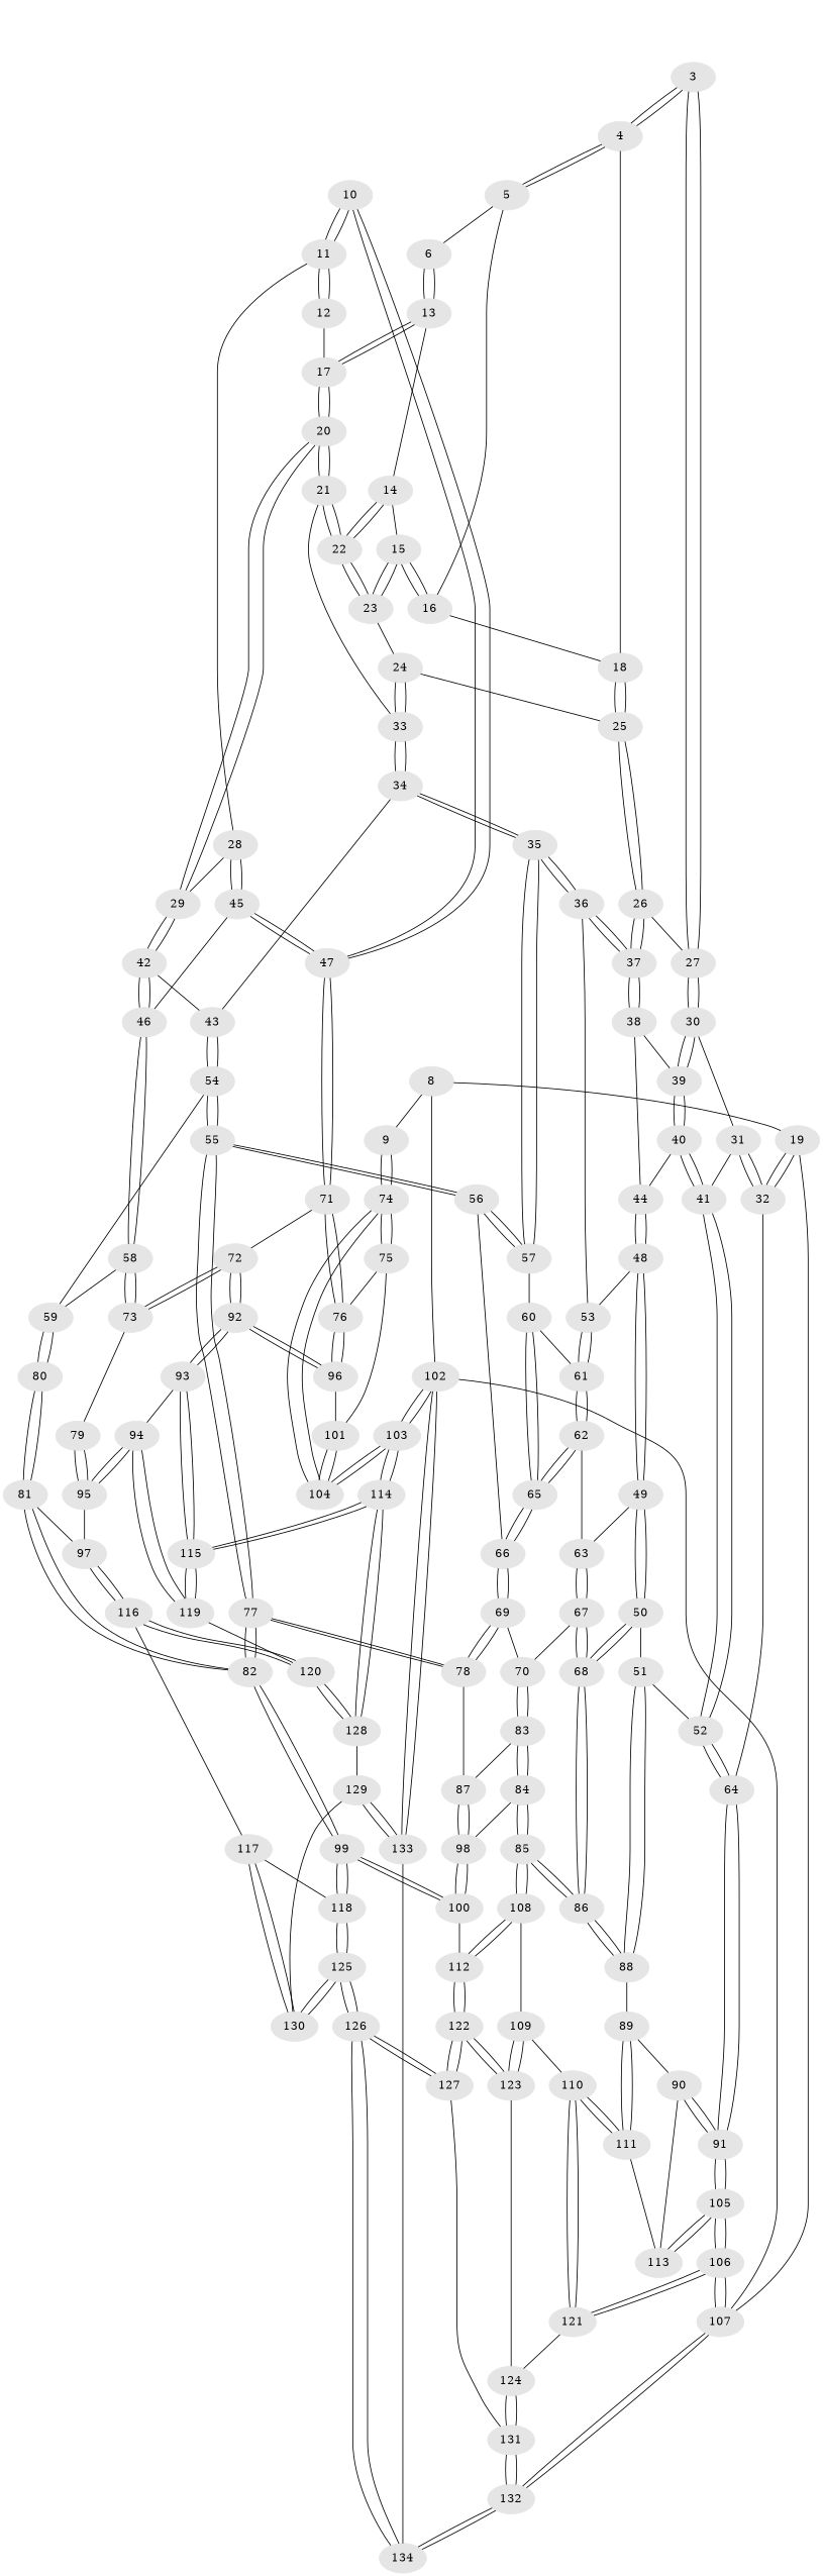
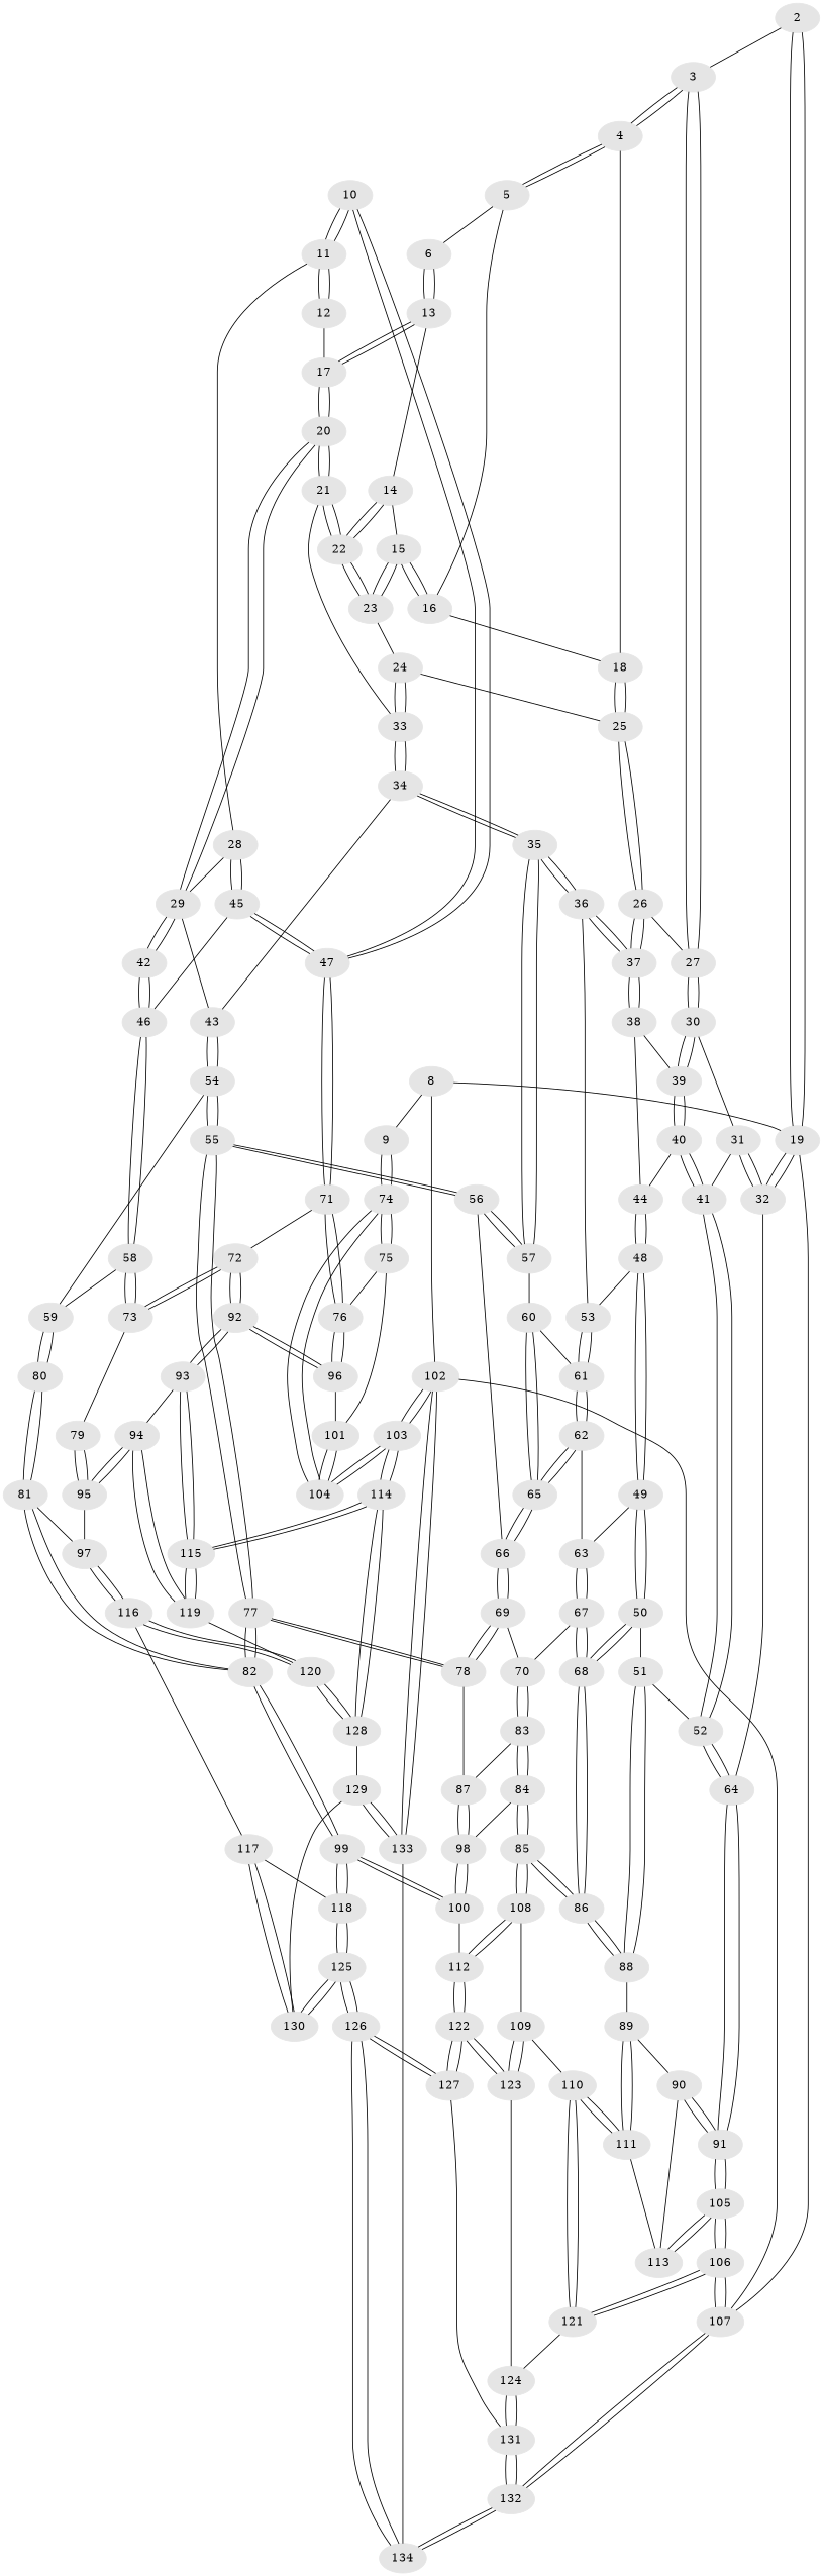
  graph {
    node [color=gray90 style=filled]
+   2
    3
    19
    8
    9
    102
    4
    27
    32
    107
    5
    18
    30
    6
    16
    25
    13
    17
    14
    12
    74
    103
    133
    10
    11
    47
    75
    104
    28
    71
    29
    45
    20
    15
    22
    23
    24
    21
    26
    64
    132
    33
    42
    34
    37
    38
    31
    39
    46
    43
    41
    40
    52
    91
    35
    36
    57
    54
    53
    60
    61
    44
    48
    58
    55
    59
    49
    73
    72
    76
    50
    63
    51
    68
    67
    88
    86
    89
    62
    56
    77
    80
    66
    78
    82
    69
    65
    79
    81
    70
    105
    83
    87
    84
    92
    96
    93
    95
    101
    99
    98
    97
    116
    100
    118
    85
    108
    112
    109
    90
    111
    113
    106
    94
    115
    119
    120
    117
    125
    122
    114
    134
    128
    121
    124
    110
    123
    127
    129
    130
    126
    131
+   2 -- 3
+   2 -- 19
+   2 -- 19
    3 -- 4
    3 -- 4
    3 -- 27
    3 -- 27
    19 -- 32
    19 -- 32
    19 -- 107
    8 -- 19
    8 -- 9
    8 -- 102
    9 -- 74
    9 -- 74
    102 -- 107
    102 -- 103
    102 -- 103
    102 -- 133
    102 -- 133
    4 -- 5
    4 -- 5
    4 -- 18
    27 -- 30
    27 -- 30
    32 -- 64
    107 -- 132
    107 -- 132
    5 -- 6
    5 -- 16
    18 -- 25
    18 -- 25
    30 -- 31
    30 -- 39
    30 -- 39
    6 -- 13
    6 -- 13
    16 -- 18
    25 -- 26
    25 -- 26
    13 -- 17
    13 -- 17
    13 -- 14
    17 -- 20
    17 -- 20
    14 -- 15
    14 -- 22
    14 -- 22
    12 -- 17
    74 -- 75
    74 -- 75
    74 -- 104
    74 -- 104
    103 -- 104
    103 -- 104
    103 -- 114
    103 -- 114
    133 -- 134
    10 -- 11
    10 -- 11
    10 -- 47
    10 -- 47
    11 -- 12
    11 -- 12
    11 -- 28
    47 -- 71
    47 -- 71
    75 -- 76
    75 -- 101
    28 -- 29
    28 -- 45
    28 -- 45
    71 -- 72
    71 -- 76
    71 -- 76
    29 -- 42
    29 -- 42
    45 -- 47
    45 -- 47
    45 -- 46
    20 -- 29
    20 -- 29
    20 -- 21
    20 -- 21
    15 -- 16
    15 -- 16
    15 -- 23
    15 -- 23
    22 -- 23
    22 -- 23
    23 -- 24
    24 -- 25
    24 -- 33
    24 -- 33
    21 -- 22
    21 -- 22
    21 -- 33
    26 -- 27
    26 -- 37
    26 -- 37
    64 -- 91
    64 -- 91
    132 -- 134
    132 -- 134
    33 -- 34
    33 -- 34
    42 -- 46
    42 -- 46
-   42 -- 43
+   29 -- 43
    34 -- 43
    34 -- 35
    34 -- 35
    37 -- 38
    37 -- 38
    38 -- 39
    38 -- 44
    31 -- 32
    31 -- 32
    31 -- 41
    39 -- 40
    39 -- 40
    46 -- 58
    46 -- 58
    43 -- 54
    43 -- 54
    41 -- 52
    41 -- 52
    40 -- 41
    40 -- 41
    40 -- 44
    52 -- 64
    52 -- 64
    91 -- 105
    91 -- 105
    35 -- 36
    35 -- 36
    35 -- 57
    35 -- 57
    36 -- 37
    36 -- 37
    36 -- 53
    57 -- 60
    54 -- 55
    54 -- 55
    54 -- 59
    53 -- 61
    53 -- 61
    60 -- 61
    60 -- 65
    60 -- 65
    61 -- 62
    61 -- 62
    44 -- 48
    44 -- 48
    48 -- 53
    48 -- 49
    48 -- 49
    58 -- 59
    58 -- 73
    58 -- 73
    55 -- 56
    55 -- 56
    55 -- 77
    55 -- 77
    59 -- 80
    59 -- 80
    49 -- 50
    49 -- 50
    49 -- 63
    73 -- 79
    72 -- 73
    72 -- 73
    72 -- 92
    72 -- 92
    76 -- 96
    76 -- 96
    50 -- 51
    50 -- 68
    50 -- 68
    63 -- 67
    63 -- 67
    51 -- 52
    51 -- 88
    51 -- 88
    68 -- 86
    68 -- 86
    67 -- 68
    67 -- 68
    67 -- 70
    88 -- 89
    86 -- 88
    86 -- 88
    89 -- 90
    89 -- 111
    89 -- 111
    62 -- 63
    62 -- 65
    62 -- 65
    56 -- 57
    56 -- 57
    56 -- 66
    77 -- 78
    77 -- 78
    77 -- 82
    77 -- 82
    80 -- 81
    80 -- 81
    66 -- 69
    66 -- 69
    78 -- 87
    82 -- 99
    82 -- 99
    69 -- 78
    69 -- 78
    69 -- 70
    65 -- 66
    65 -- 66
    79 -- 95
    79 -- 95
    81 -- 82
    81 -- 82
    81 -- 97
    70 -- 83
    70 -- 83
    105 -- 113
    105 -- 113
    105 -- 106
    105 -- 106
    83 -- 87
    83 -- 84
    83 -- 84
    87 -- 98
    87 -- 98
    84 -- 98
    84 -- 85
    84 -- 85
    92 -- 96
    92 -- 96
    92 -- 93
    92 -- 93
    96 -- 101
    93 -- 94
    93 -- 115
    93 -- 115
    95 -- 97
    101 -- 104
    101 -- 104
    99 -- 100
    99 -- 100
    99 -- 118
    99 -- 118
    98 -- 100
    98 -- 100
    97 -- 116
    97 -- 116
    116 -- 120
    116 -- 120
    116 -- 117
    100 -- 112
    118 -- 125
    118 -- 125
    85 -- 86
    85 -- 86
    85 -- 108
    85 -- 108
    108 -- 112
    108 -- 112
    108 -- 109
    112 -- 122
    112 -- 122
    109 -- 110
    109 -- 123
    109 -- 123
    90 -- 91
    90 -- 91
    90 -- 113
    111 -- 113
    106 -- 107
    106 -- 107
    106 -- 121
    106 -- 121
    94 -- 95
    94 -- 95
    94 -- 119
    94 -- 119
    115 -- 119
    115 -- 119
    119 -- 120
    120 -- 128
    120 -- 128
    117 -- 118
    117 -- 130
    117 -- 130
    125 -- 130
    125 -- 130
    125 -- 126
    125 -- 126
    122 -- 123
    122 -- 123
    122 -- 127
    122 -- 127
    114 -- 115
    114 -- 115
    114 -- 128
    114 -- 128
    128 -- 129
    121 -- 124
    124 -- 131
    124 -- 131
    110 -- 111
    110 -- 111
    110 -- 121
    110 -- 121
    123 -- 124
    127 -- 131
    129 -- 133
    129 -- 133
    129 -- 130
    126 -- 134
    126 -- 134
    126 -- 127
    126 -- 127
    131 -- 132
    131 -- 132
  }
